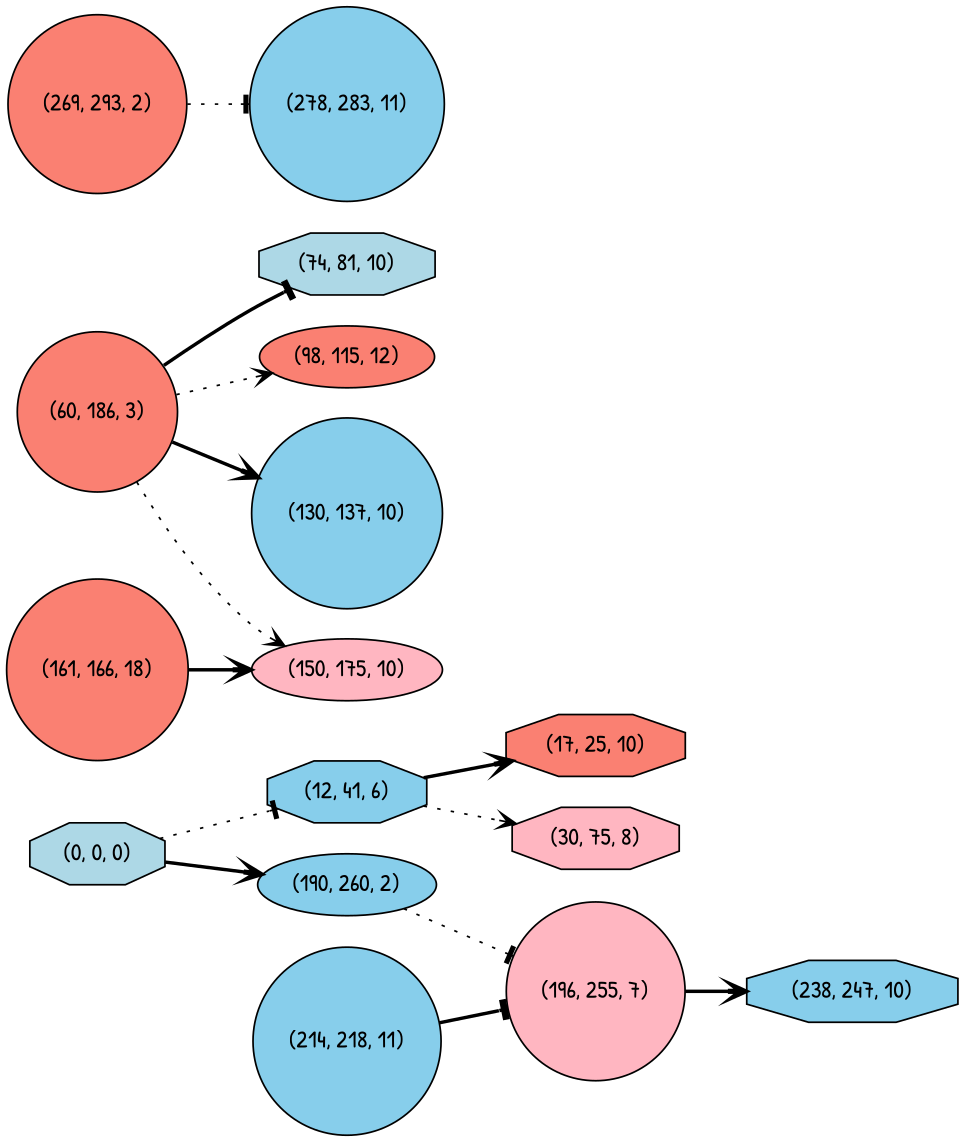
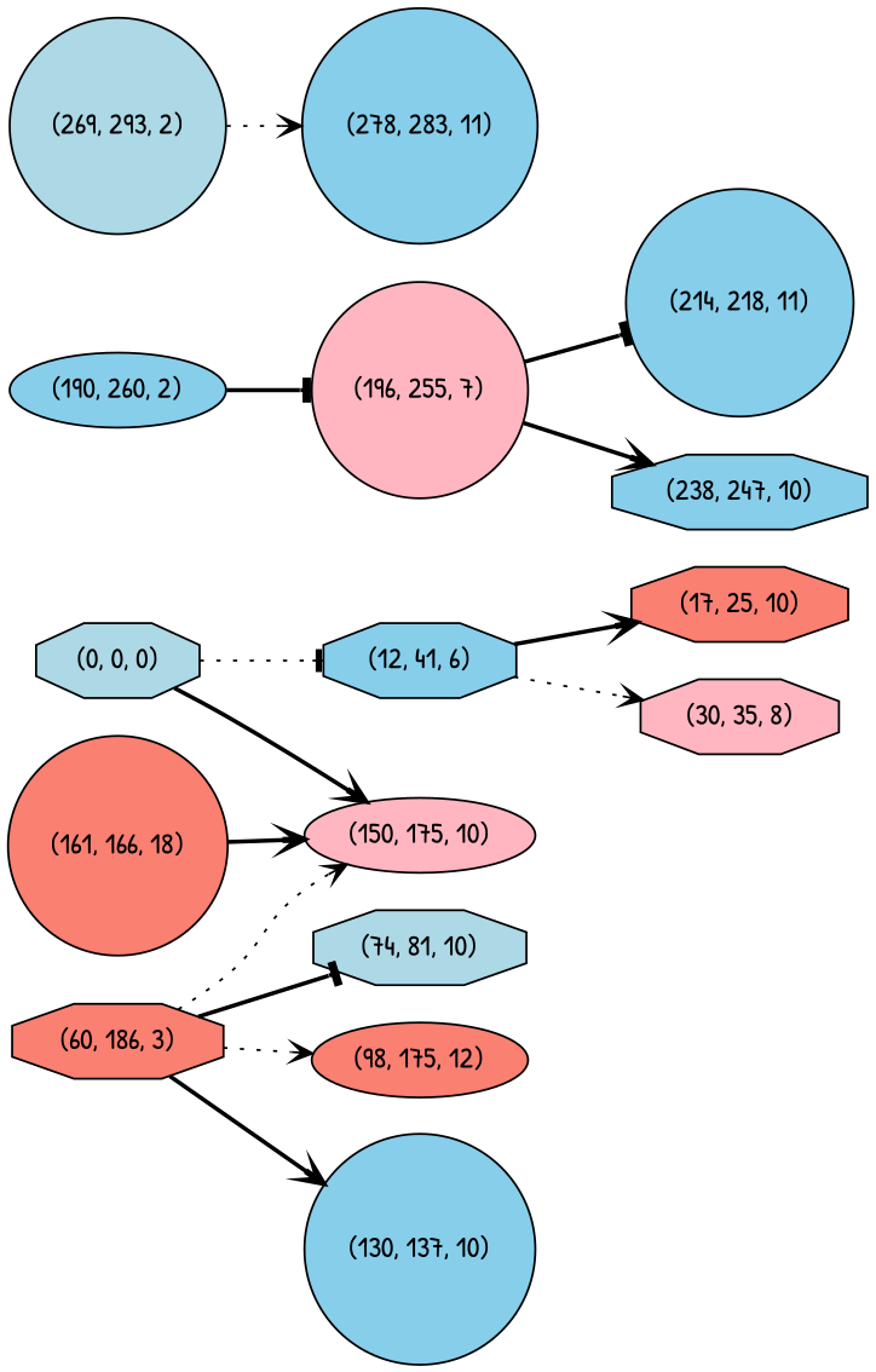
  digraph {
    fontname="Patrick Hand"
    rankdir=LR
    node [fillcolor=skyblue fontname="Patrick Hand" shape=octagon style=filled]
    edge [arrowhead=vee fontname="Patrick Hand" style=bold]
    "(0, 0, 0)" [fillcolor=lightblue]
    "(12, 41, 6)"
    "(190, 260, 2)" [shape=ellipse]
    "(17, 25, 10)" [fillcolor=salmon]
-   "(30, 35, 8)" [fillcolor=lightpink label="(30, 75, 8)"]
-   "(60, 186, 3)" [fillcolor=salmon shape=circle]
+   "(30, 35, 8)" [fillcolor=lightpink]
+   "(60, 186, 3)" [fillcolor=salmon]
    "(74, 81, 10)" [fillcolor=lightblue]
-   "(98, 115, 12)" [fillcolor=salmon shape=ellipse]
+   "(98, 115, 12)" [fillcolor=salmon shape=ellipse label="(98, 175, 12)"]
    "(130, 137, 10)" [shape=circle]
    "(150, 175, 10)" [fillcolor=lightpink shape=ellipse]
    "(196, 255, 7)" [fillcolor=lightpink shape=circle]
-   "(269, 293, 2)" [fillcolor=salmon shape=circle]
+   "(269, 293, 2)" [fillcolor=lightblue shape=circle]
    "(278, 283, 11)" [shape=circle]
    "(161, 166, 18)" [fillcolor=salmon shape=circle]
    "(214, 218, 11)" [shape=circle]
    "(238, 247, 10)"
    "(0, 0, 0)" -> "(12, 41, 6)" [arrowhead=tee style=dotted]
-   "(0, 0, 0)" -> "(190, 260, 2)"
+   "(0, 0, 0)" -> "(150, 175, 10)"
    "(12, 41, 6)" -> "(17, 25, 10)"
    "(12, 41, 6)" -> "(30, 35, 8)" [style=dotted]
-   "(190, 260, 2)" -> "(196, 255, 7)" [arrowhead=tee style=dotted]
+   "(190, 260, 2)" -> "(196, 255, 7)" [arrowhead=tee]
    "(60, 186, 3)" -> "(74, 81, 10)" [arrowhead=tee]
    "(60, 186, 3)" -> "(98, 115, 12)" [style=dotted]
    "(60, 186, 3)" -> "(130, 137, 10)"
    "(60, 186, 3)" -> "(150, 175, 10)" [style=dotted]
-   "(214, 218, 11)" -> "(196, 255, 7)" [arrowhead=tee]
+   "(196, 255, 7)" -> "(214, 218, 11)" [arrowhead=tee]
    "(196, 255, 7)" -> "(238, 247, 10)"
-   "(269, 293, 2)" -> "(278, 283, 11)" [arrowhead=tee style=dotted]
+   "(269, 293, 2)" -> "(278, 283, 11)" [style=dotted]
    "(161, 166, 18)" -> "(150, 175, 10)"
  }
